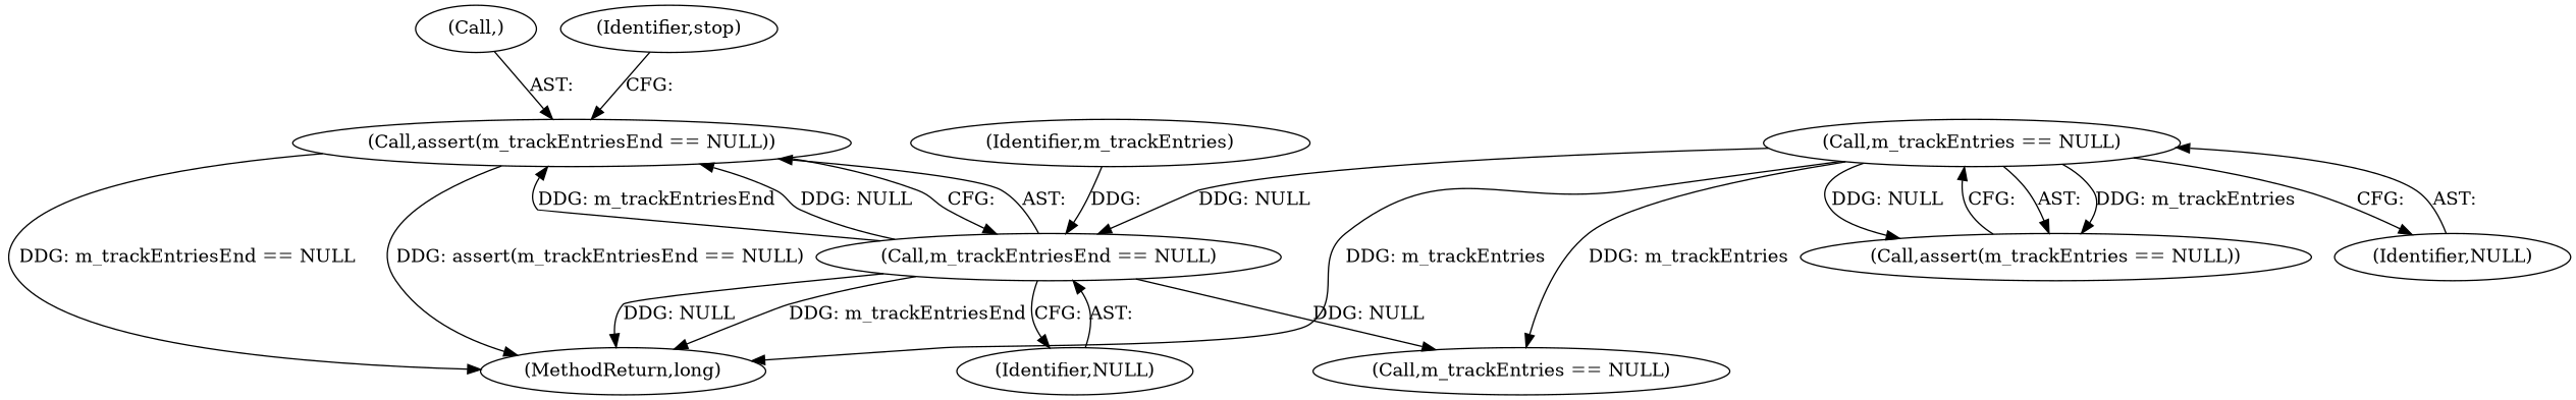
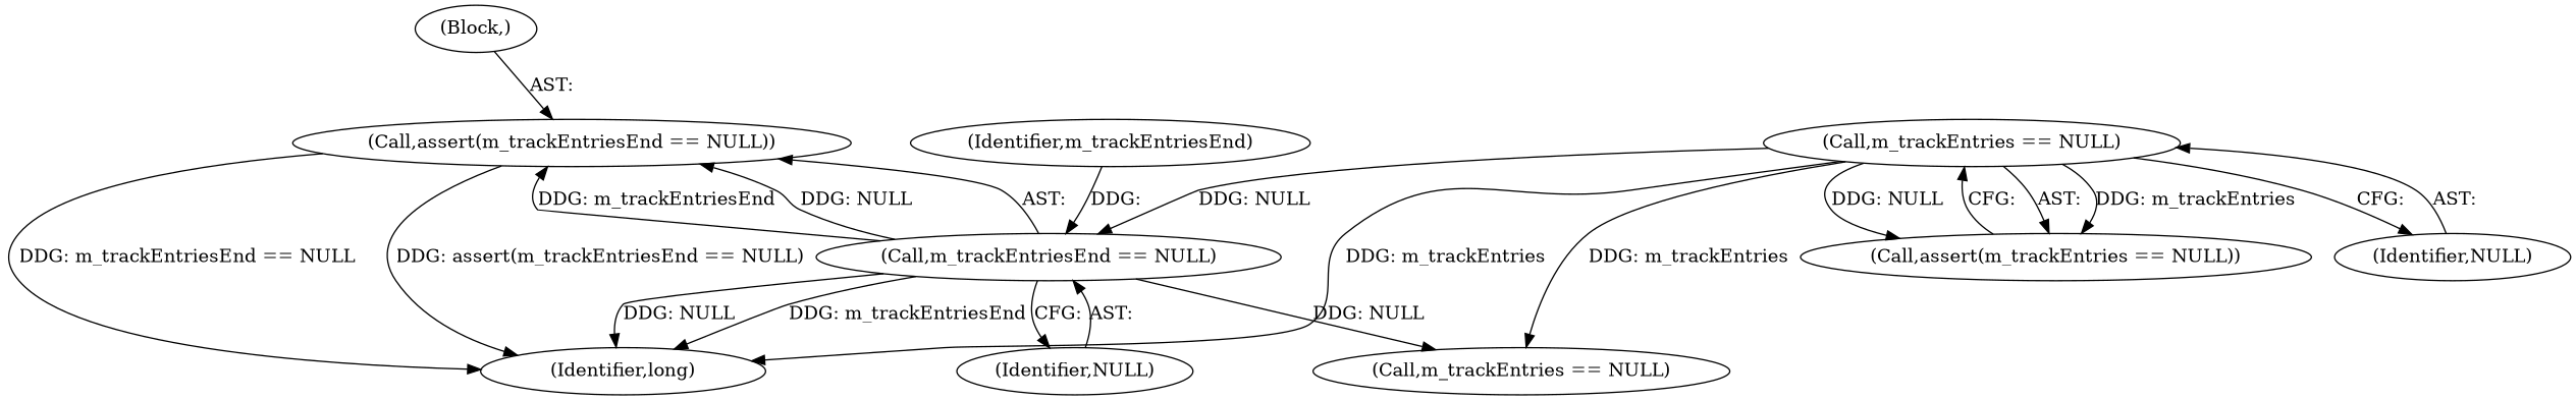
  digraph {
    n1 [label="(Call,assert(m_trackEntriesEnd == NULL))"]
    n2 [label="(Call,m_trackEntriesEnd == NULL)"]
-   n3 [label="(MethodReturn,long)"]
+   n3 [label="(Identifier,long)"]
    n4 [label="(Identifier,NULL)"]
    n5 [label="(Call,m_trackEntries == NULL)"]
-   n6 [label="(Call,)"]
+   n6 [label="(Block,)"]
    n7 [label="(Call,m_trackEntries == NULL)"]
    n8 [label="(Identifier,NULL)"]
    n9 [label="(Call,assert(m_trackEntries == NULL))"]
-   n10 [label="(Identifier,m_trackEntries)"]
-   n11 [label="(Identifier,stop)"]
-   n1 -> n2 [label="CFG: "]
+   n10 [label="(Identifier,m_trackEntriesEnd)"]
    n1 -> n3 [label="DDG: m_trackEntriesEnd == NULL"]
    n1 -> n3 [label="DDG: assert(m_trackEntriesEnd == NULL)"]
    n2 -> n1 [label="AST: "]
    n2 -> n1 [label="DDG: m_trackEntriesEnd"]
    n2 -> n1 [label="DDG: NULL"]
    n2 -> n3 [label="DDG: m_trackEntriesEnd"]
    n2 -> n3 [label="DDG: NULL"]
    n2 -> n4 [label="CFG: "]
    n2 -> n5 [label="DDG: NULL"]
    n4 -> n2 [label="AST: "]
    n6 -> n1 [label="AST: "]
    n7 -> n2 [label="DDG: NULL"]
    n7 -> n3 [label="DDG: m_trackEntries"]
    n7 -> n5 [label="DDG: m_trackEntries"]
    n7 -> n8 [label="CFG: "]
    n7 -> n9 [label="AST: "]
    n7 -> n9 [label="DDG: m_trackEntries"]
    n7 -> n9 [label="DDG: NULL"]
    n8 -> n7 [label="AST: "]
    n9 -> n7 [label="CFG: "]
    n10 -> n2 [label="DDG: "]
-   n11 -> n1 [label="CFG: "]
  }
